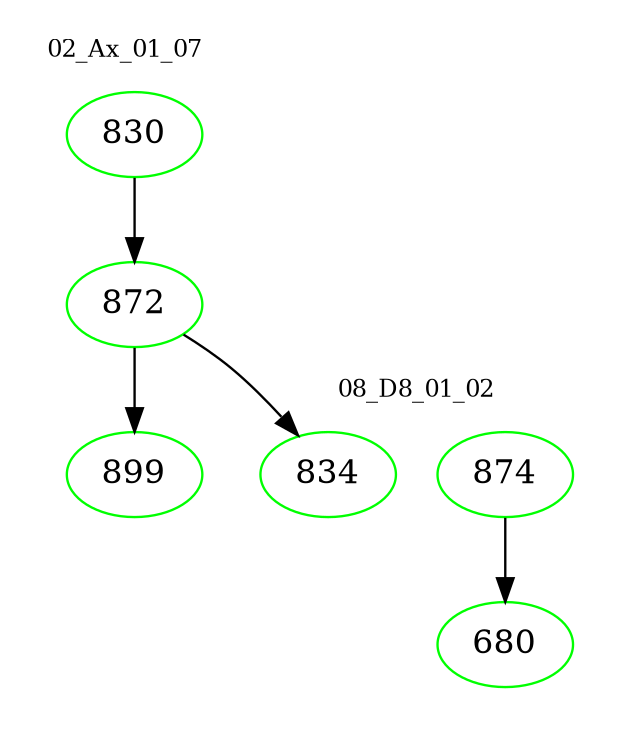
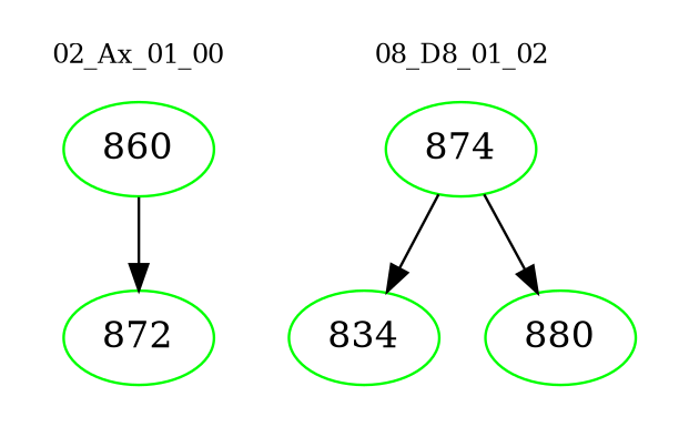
  digraph {
    node [color=green]
    edge [color=black]
    n1 [label=872]
-   n2 [label=830]
-   n3 [label=899]
+   n2 [label=860]
    n4 [label=874]
    n5 [label=834]
-   n6 [label=680]
+   n6 [label=880]
    subgraph cluster_1 {
      color=white
      fontsize=10
-     label="02_Ax_01_07"
+     label="02_Ax_01_00"
      n1
      n2
-     n3
    }
    subgraph cluster_2 {
      color=white
      fontsize=10
      label="08_D8_01_02"
      n4
      n5
      n6
    }
-   n1 -> n3
    n2 -> n1
-   n1 -> n5
+   n4 -> n5
    n4 -> n6
  }
